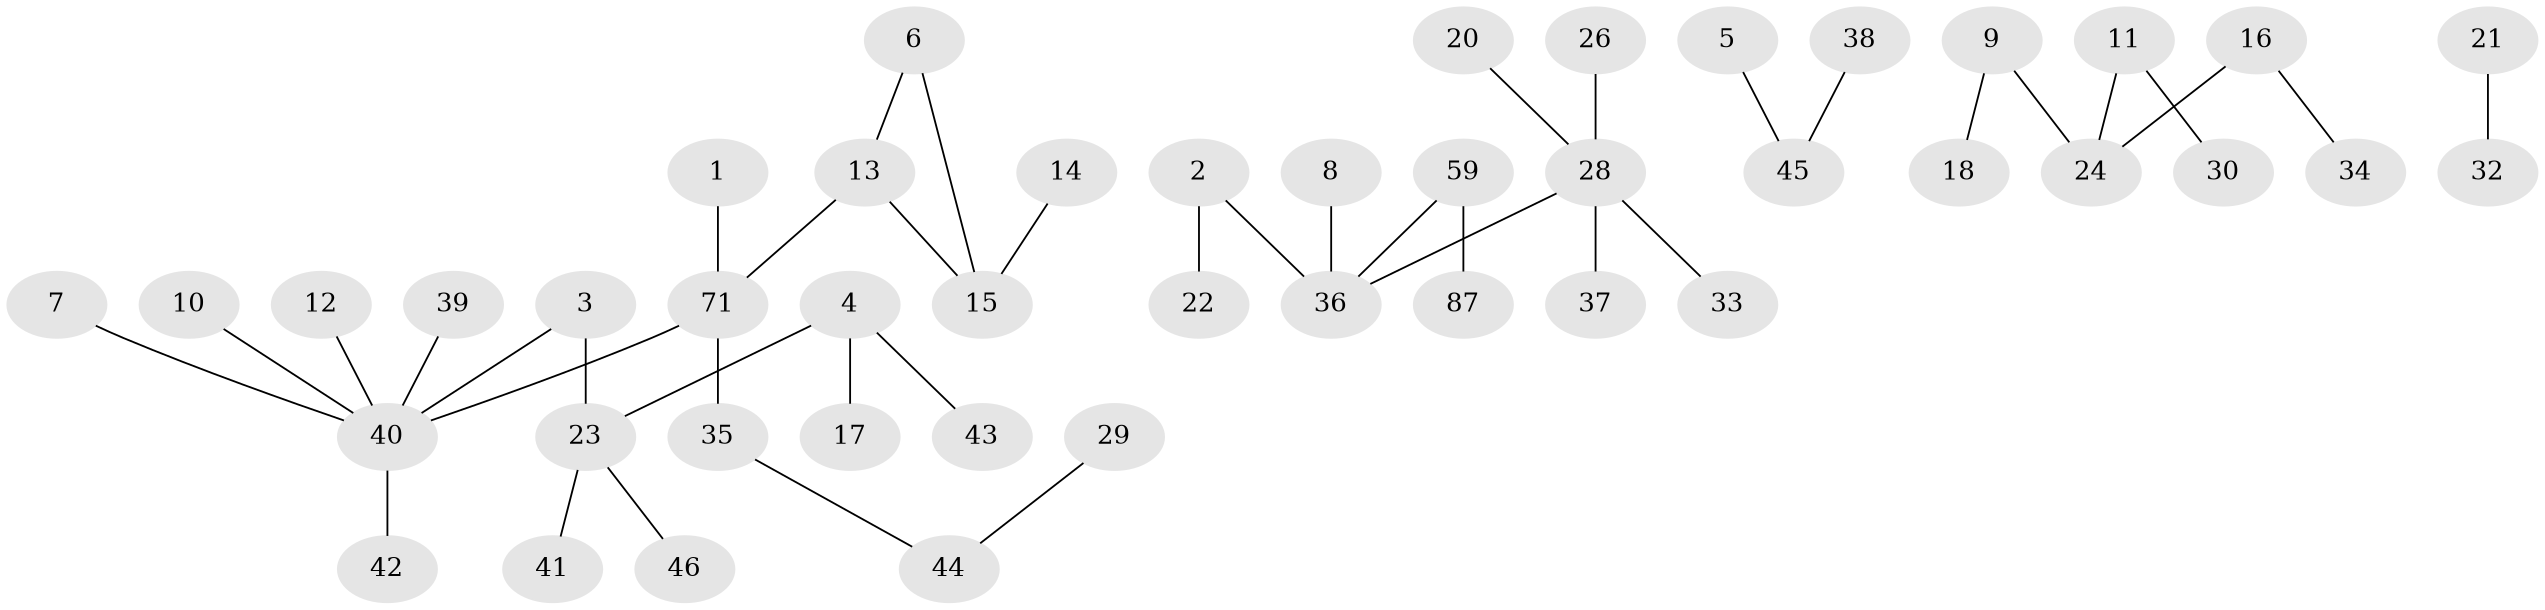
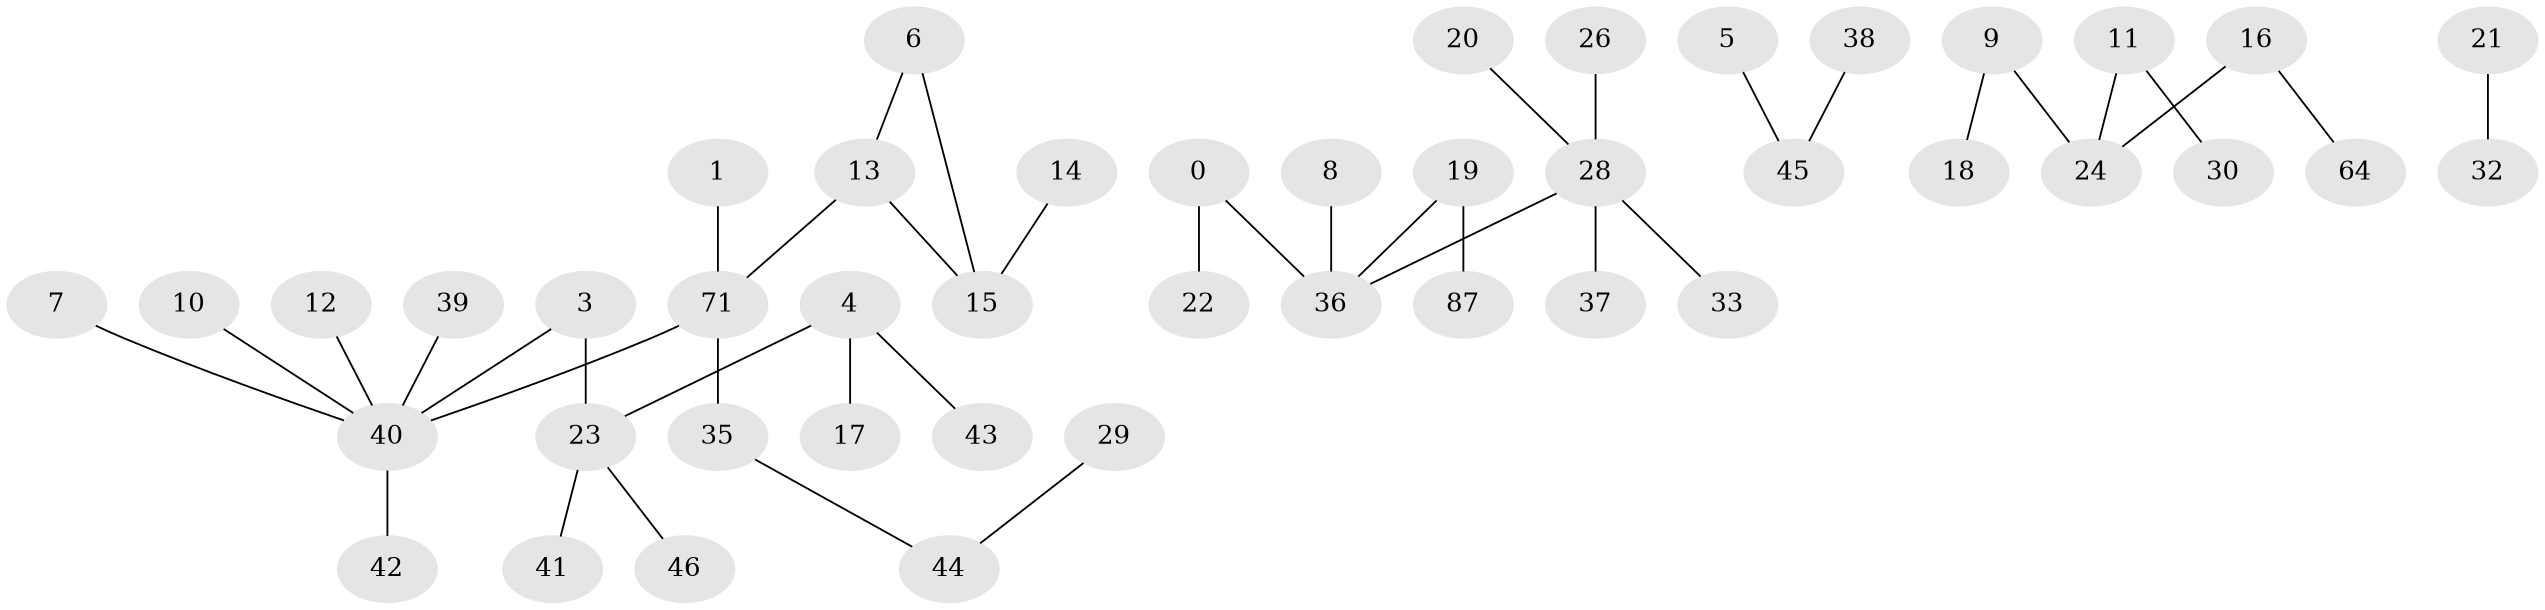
  graph {
    node [color=gray90 style=filled]
    edge [weight=1.0]
    n1 [label=71]
    1
    40
    35
-   2
+   2 [label=0]
    22
    36
    3
    23
    41
    46
    42
    4
    17
    43
    5
    45
    13
    15
    6
    7
    8
    9
    18
    24
    10
    11
    30
    12
    14
    16
-   34
-   19 [label=59]
+   34 [label=64]
+   19
    n34 [label=87]
    21
    32
    20
    28
    33
    37
    26
    29
    44
    38
    39
    n1 -- 40
    n1 -- 35
    1 -- n1
    40 -- 42
    35 -- 44
    2 -- 22
    2 -- 36
    3 -- 40
    3 -- 23
    23 -- 41
    23 -- 46
    4 -- 23
    4 -- 17
    4 -- 43
    5 -- 45
    13 -- n1
    13 -- 15
    6 -- 13
    6 -- 15
    7 -- 40
    8 -- 36
    9 -- 18
    9 -- 24
    10 -- 40
    11 -- 24
    11 -- 30
    12 -- 40
    14 -- 15
    16 -- 24
    16 -- 34
    19 -- 36
    19 -- n34
    21 -- 32
    20 -- 28
    28 -- 36
    28 -- 33
    28 -- 37
    26 -- 28
    29 -- 44
    38 -- 45
    39 -- 40
  }
